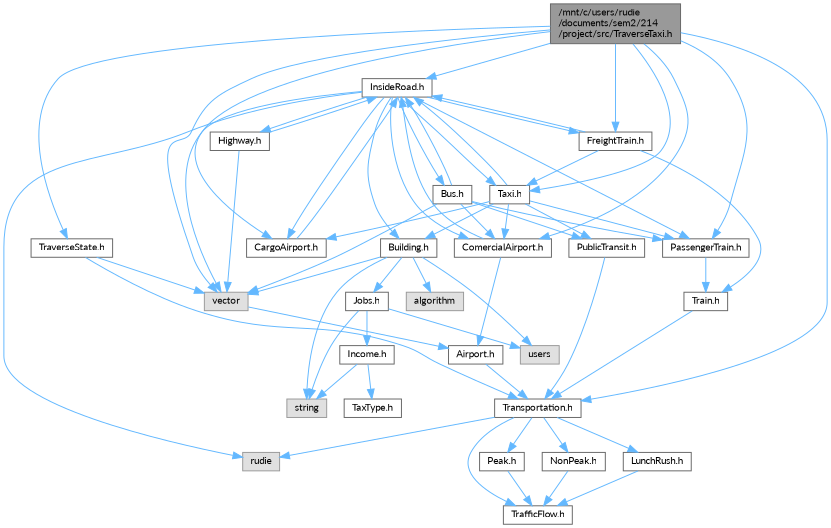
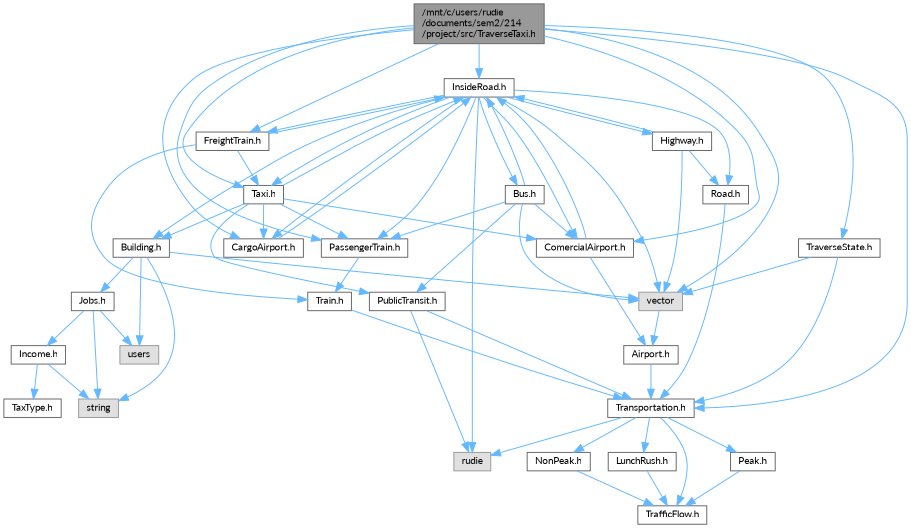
  digraph {
    fontname=Lato
    node [color=grey40 fillcolor=white fontname=Lato fontsize=10 shape=box style=filled]
    edge [color=steelblue1 fontname=Lato fontsize=10 labelfontname=Helvetica labelfontsize=10 style=solid]
    n1 [color=gray40 fillcolor=grey60 fontcolor=black height=0.2 label="/mnt/c/users/rudie\l/documents/sem2/214\l/project/src/TraverseTaxi.h" width=0.4]
    n2 [color=grey60 fillcolor="#E0E0E0" height=0.2 label=vector width=0.4]
    n3 [height=0.2 label="TraverseState.h" width=0.4]
    n4 [height=0.2 label="Transportation.h" width=0.4]
    n5 [height=0.2 label="InsideRoad.h" width=0.4]
    n6 [height=0.2 label="ComercialAirport.h" width=0.4]
    n7 [height=0.2 label="PassengerTrain.h" width=0.4]
    n8 [height=0.2 label="Taxi.h" width=0.4]
    n9 [height=0.2 label="CargoAirport.h" width=0.4]
    n10 [height=0.2 label="FreightTrain.h" width=0.4]
    n11 [height=0.2 label="Airport.h" width=0.4]
    n12 [color=grey60 fillcolor="#E0E0E0" height=0.2 label=rudie width=0.4]
    n13 [height=0.2 label="TrafficFlow.h" width=0.4]
    n14 [height=0.2 label="Peak.h" width=0.4]
    n15 [height=0.2 label="NonPeak.h" width=0.4]
    n16 [height=0.2 label="LunchRush.h" width=0.4]
+   n17 [height=0.2 label="Road.h" width=0.4]
    n18 [height=0.2 label="Highway.h" width=0.4]
    n19 [height=0.2 label="Bus.h" width=0.4]
    n20 [height=0.2 label="Building.h" width=0.4]
    n21 [height=0.2 label="Train.h" width=0.4]
    n22 [height=0.2 label="PublicTransit.h" width=0.4]
    n23 [color=grey60 fillcolor="#E0E0E0" height=0.2 label=string width=0.4]
    n24 [color=grey60 fillcolor="#E0E0E0" height=0.2 label=users width=0.4]
-   n25 [color=grey60 fillcolor="#E0E0E0" height=0.2 label=algorithm width=0.4]
    n26 [height=0.2 label="Jobs.h" width=0.4]
    n27 [height=0.2 label="Income.h" width=0.4]
    n28 [height=0.2 label="TaxType.h" width=0.4]
    n1 -> n2
    n1 -> n3
    n1 -> n4
    n1 -> n5
    n1 -> n6
    n1 -> n7
    n1 -> n8
    n1 -> n9
    n1 -> n10
    n2 -> n11
    n3 -> n2
    n3 -> n4
    n4 -> n12
    n4 -> n13
    n4 -> n14
    n4 -> n15
    n4 -> n16
    n5 -> n2
    n5 -> n6
    n5 -> n7
    n5 -> n8
    n5 -> n9
    n5 -> n10
    n5 -> n12
+   n5 -> n17
    n5 -> n18
    n5 -> n19
    n5 -> n20
    n6 -> n5
    n6 -> n11
    n7 -> n21
    n8 -> n5
    n8 -> n6
    n8 -> n7
    n8 -> n9
    n8 -> n20
    n8 -> n22
    n9 -> n5
    n10 -> n5
    n10 -> n8
    n10 -> n21
    n11 -> n4
    n14 -> n13
    n15 -> n13
    n16 -> n13
+   n17 -> n4
    n18 -> n2
    n18 -> n5
+   n18 -> n17
    n19 -> n2
    n19 -> n5
    n19 -> n6
    n19 -> n7
    n19 -> n22
    n20 -> n2
    n20 -> n23
    n20 -> n24
-   n20 -> n25
    n20 -> n26
    n21 -> n4
    n22 -> n4
+   n22 -> n12
    n26 -> n23
    n26 -> n24
    n26 -> n27
    n27 -> n23
    n27 -> n28
  }
